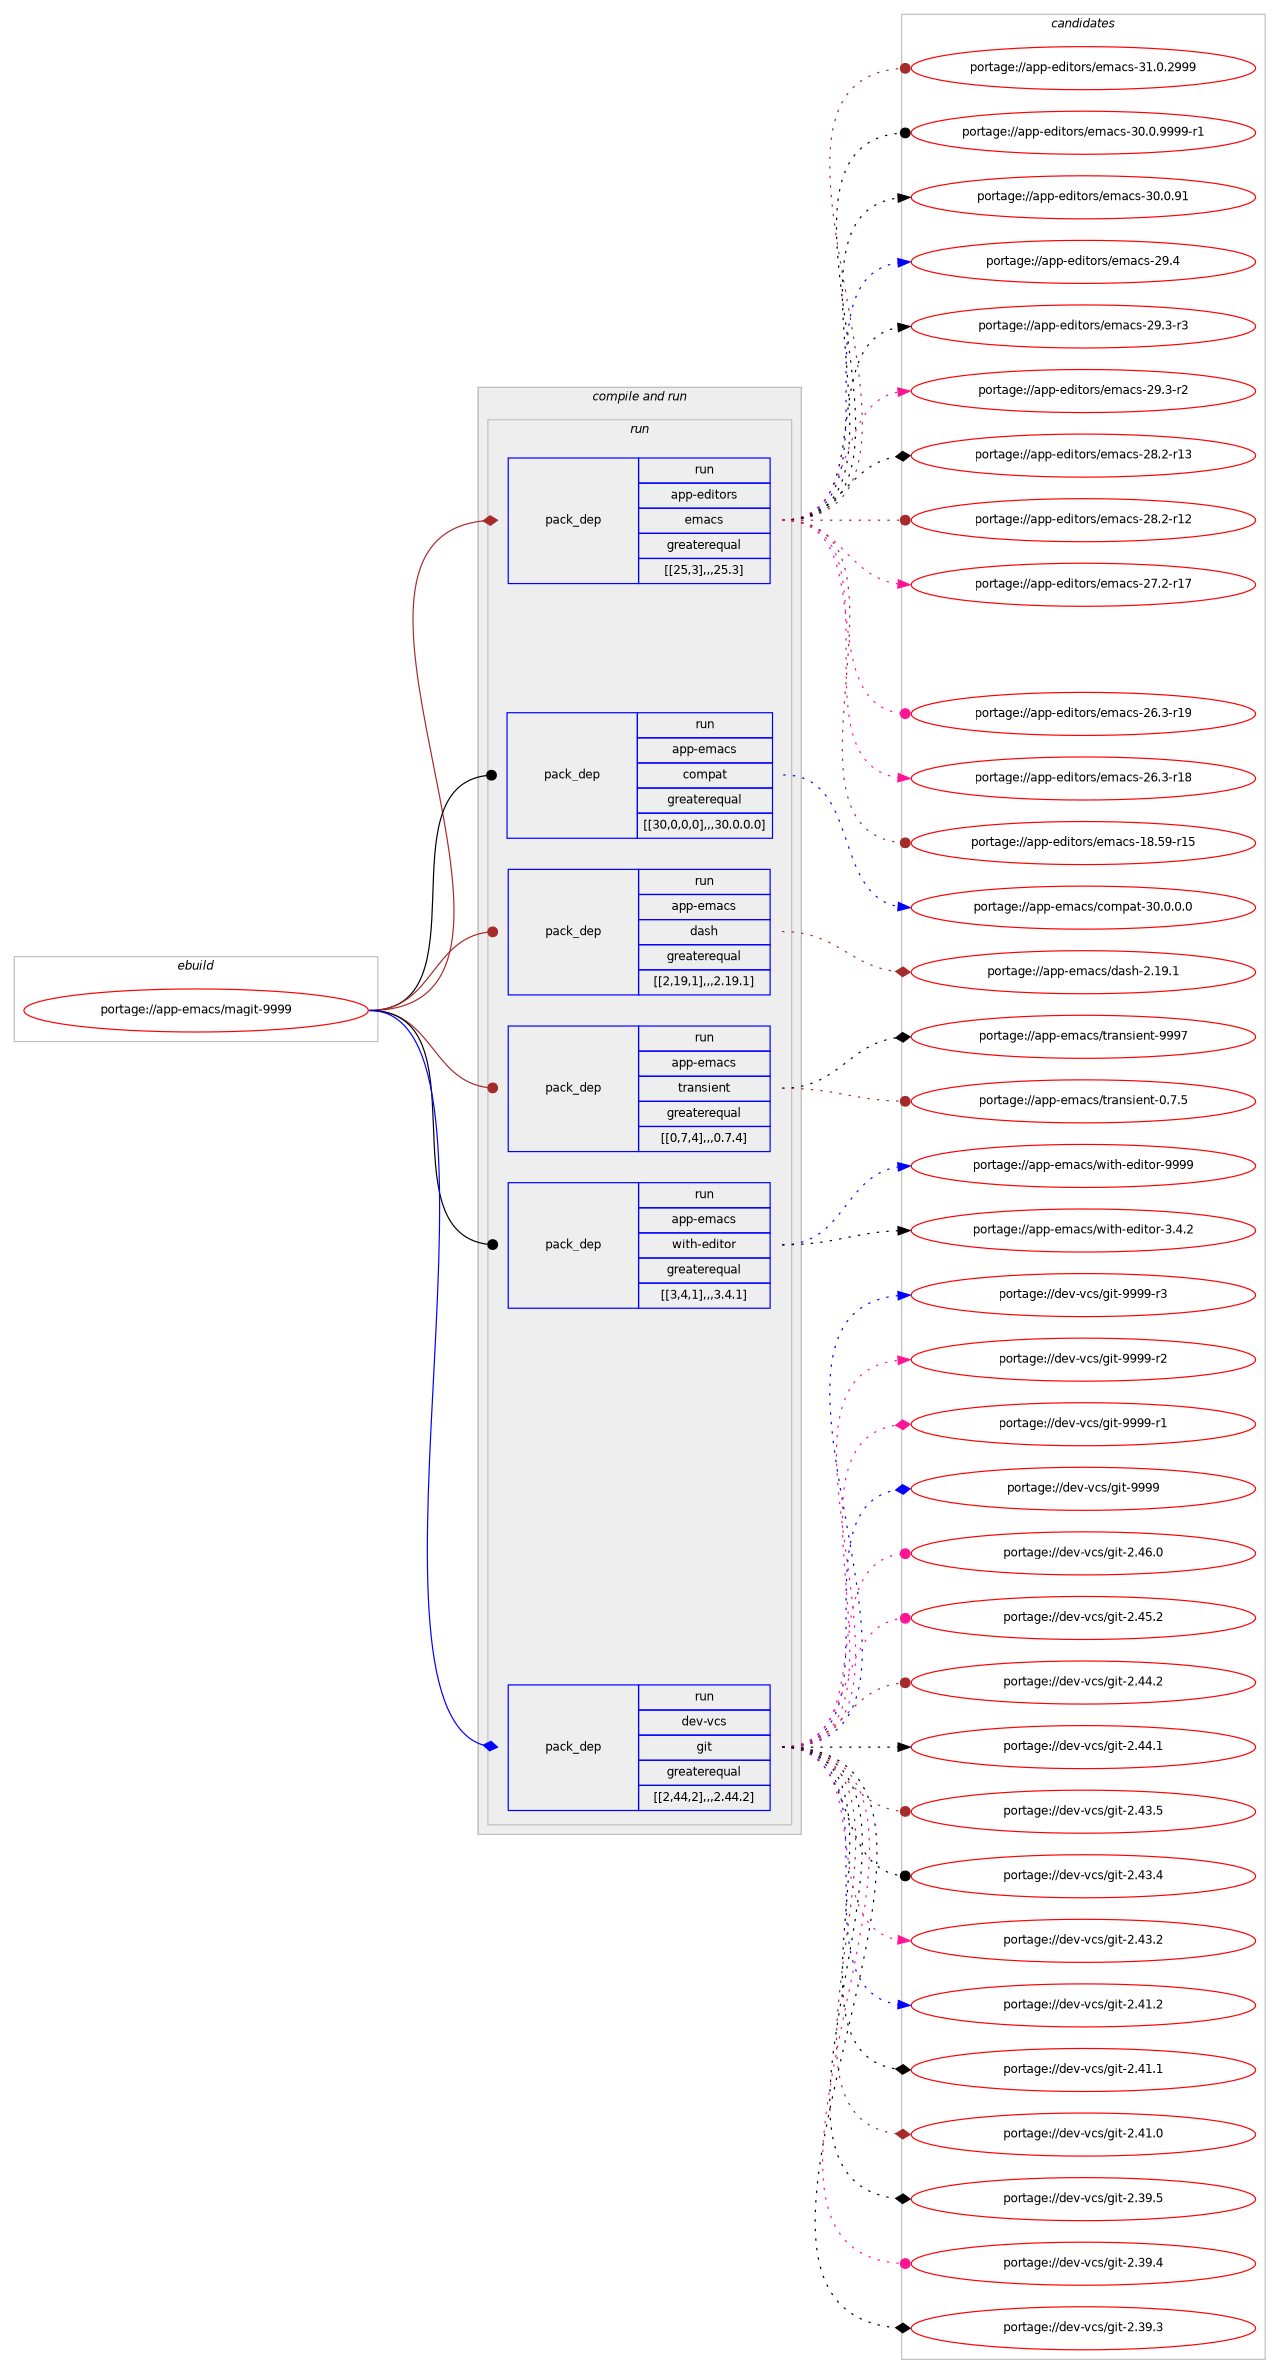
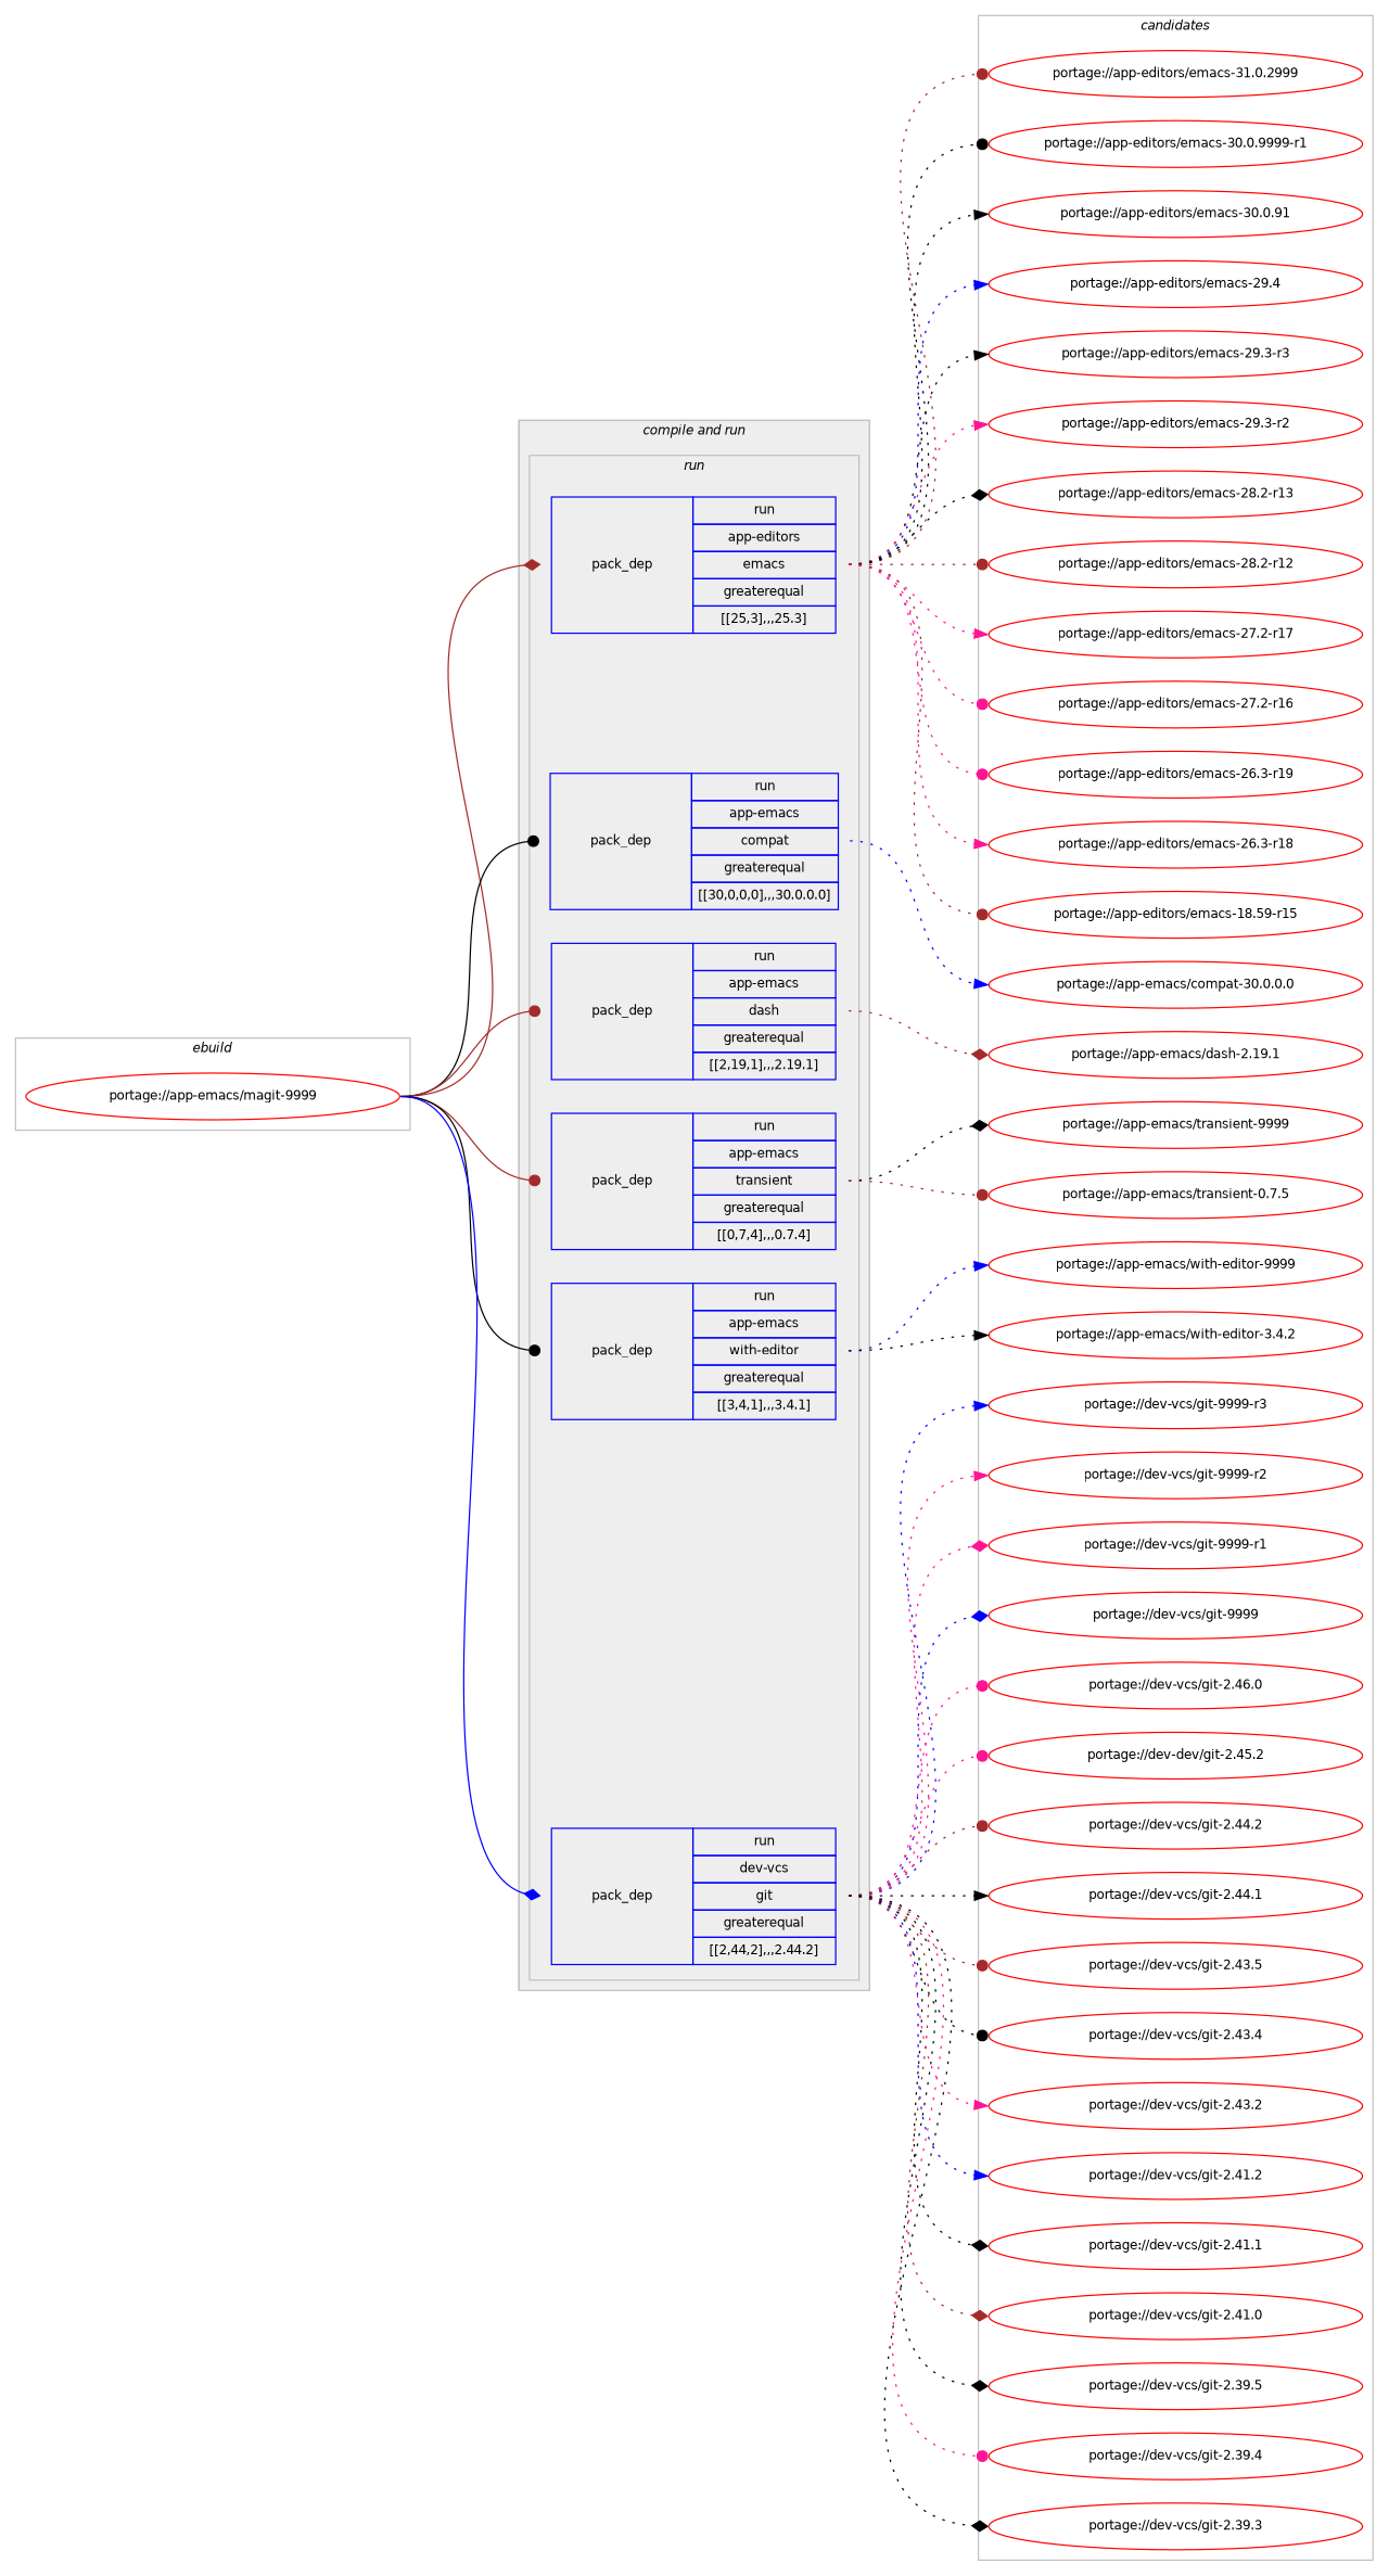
  digraph {
    compound=true
    concentrate=true
    fontname=Helvetica
    fontsize=10
    newrank=true
    rankdir=LR
    ranksep=1.5
    node [color=red fontname=Helvetica fontsize=10]
    edge [arrowhead=dot color=black headport=w style=dotted tailport=e weight=100]
    n1 [label="portage://app-emacs/magit-9999" width=4]
    n2 [color=blue label=<<TABLE BORDER="0" CELLBORDER="1" CELLSPACING="0" CELLPADDING="4" WIDTH="220"><TR><TD ROWSPAN="6" CELLPADDING="30">pack_dep</TD></TR><TR><TD WIDTH="110">run</TD></TR><TR><TD>app-editors</TD></TR><TR><TD>emacs</TD></TR><TR><TD>greaterequal</TD></TR><TR><TD>[[25,3],,,25.3]</TD></TR></TABLE>> shape=none]
    n3 [color=blue label=<<TABLE BORDER="0" CELLBORDER="1" CELLSPACING="0" CELLPADDING="4" WIDTH="220"><TR><TD ROWSPAN="6" CELLPADDING="30">pack_dep</TD></TR><TR><TD WIDTH="110">run</TD></TR><TR><TD>app-emacs</TD></TR><TR><TD>compat</TD></TR><TR><TD>greaterequal</TD></TR><TR><TD>[[30,0,0,0],,,30.0.0.0]</TD></TR></TABLE>> shape=none]
    n4 [color=blue label=<<TABLE BORDER="0" CELLBORDER="1" CELLSPACING="0" CELLPADDING="4" WIDTH="220"><TR><TD ROWSPAN="6" CELLPADDING="30">pack_dep</TD></TR><TR><TD WIDTH="110">run</TD></TR><TR><TD>app-emacs</TD></TR><TR><TD>dash</TD></TR><TR><TD>greaterequal</TD></TR><TR><TD>[[2,19,1],,,2.19.1]</TD></TR></TABLE>> shape=none]
    n5 [color=blue label=<<TABLE BORDER="0" CELLBORDER="1" CELLSPACING="0" CELLPADDING="4" WIDTH="220"><TR><TD ROWSPAN="6" CELLPADDING="30">pack_dep</TD></TR><TR><TD WIDTH="110">run</TD></TR><TR><TD>app-emacs</TD></TR><TR><TD>transient</TD></TR><TR><TD>greaterequal</TD></TR><TR><TD>[[0,7,4],,,0.7.4]</TD></TR></TABLE>> shape=none]
    n6 [color=blue label=<<TABLE BORDER="0" CELLBORDER="1" CELLSPACING="0" CELLPADDING="4" WIDTH="220"><TR><TD ROWSPAN="6" CELLPADDING="30">pack_dep</TD></TR><TR><TD WIDTH="110">run</TD></TR><TR><TD>app-emacs</TD></TR><TR><TD>with-editor</TD></TR><TR><TD>greaterequal</TD></TR><TR><TD>[[3,4,1],,,3.4.1]</TD></TR></TABLE>> shape=none]
    n7 [color=blue label=<<TABLE BORDER="0" CELLBORDER="1" CELLSPACING="0" CELLPADDING="4" WIDTH="220"><TR><TD ROWSPAN="6" CELLPADDING="30">pack_dep</TD></TR><TR><TD WIDTH="110">run</TD></TR><TR><TD>dev-vcs</TD></TR><TR><TD>git</TD></TR><TR><TD>greaterequal</TD></TR><TR><TD>[[2,44,2],,,2.44.2]</TD></TR></TABLE>> shape=none]
    n8 [label="portage://app-editors/emacs-31.0.2999" width=4]
    n9 [label="portage://app-editors/emacs-30.0.9999-r1" width=4]
    n10 [label="portage://app-editors/emacs-30.0.91" width=4]
    n11 [label="portage://app-editors/emacs-29.4" width=4]
    n12 [label="portage://app-editors/emacs-29.3-r3" width=4]
    n13 [label="portage://app-editors/emacs-29.3-r2" width=4]
    n14 [label="portage://app-editors/emacs-28.2-r13" width=4]
    n15 [label="portage://app-editors/emacs-28.2-r12" width=4]
    n16 [label="portage://app-editors/emacs-27.2-r17" width=4]
+   n17 [label="portage://app-editors/emacs-27.2-r16" width=4]
    n18 [label="portage://app-editors/emacs-26.3-r19" width=4]
    n19 [label="portage://app-editors/emacs-26.3-r18" width=4]
    n20 [label="portage://app-editors/emacs-18.59-r15" width=4]
    n21 [label="portage://app-emacs/compat-30.0.0.0" width=4]
    n22 [label="portage://app-emacs/dash-2.19.1" width=4]
-   n23 [label="portage://app-emacs/transient-9997" width=4]
+   n23 [label="portage://app-emacs/transient-9999" width=4]
    n24 [label="portage://app-emacs/transient-0.7.5" width=4]
    n25 [label="portage://app-emacs/with-editor-9999" width=4]
    n26 [label="portage://app-emacs/with-editor-3.4.2" width=4]
    n27 [label="portage://dev-vcs/git-9999-r3" width=4]
    n28 [label="portage://dev-vcs/git-9999-r2" width=4]
    n29 [label="portage://dev-vcs/git-9999-r1" width=4]
    n30 [label="portage://dev-vcs/git-9999" width=4]
    n31 [label="portage://dev-vcs/git-2.46.0" width=4]
-   n32 [label="portage://dev-vcs/git-2.45.2" width=4]
+   n32 [label="portage://dev-dev/git-2.45.2" width=4]
    n33 [label="portage://dev-vcs/git-2.44.2" width=4]
    n34 [label="portage://dev-vcs/git-2.44.1" width=4]
    n35 [label="portage://dev-vcs/git-2.43.5" width=4]
    n36 [label="portage://dev-vcs/git-2.43.4" width=4]
    n37 [label="portage://dev-vcs/git-2.43.2" width=4]
    n38 [label="portage://dev-vcs/git-2.41.2" width=4]
    n39 [label="portage://dev-vcs/git-2.41.1" width=4]
    n40 [label="portage://dev-vcs/git-2.41.0" width=4]
    n41 [label="portage://dev-vcs/git-2.39.5" width=4]
    n42 [label="portage://dev-vcs/git-2.39.4" width=4]
    n43 [label="portage://dev-vcs/git-2.39.3" width=4]
    subgraph cluster_1 {
      color=gray
      label=<<i>ebuild</i>>
      n1
    }
    subgraph cluster_2 {
      color=gray
      label=<<i>dependencies</i>>
      subgraph cluster_3 {
        color=gray
        fillcolor="#eeeeee"
        label=<<i>compile</i>>
        style=filled
      }
      subgraph cluster_4 {
        color=gray
        fillcolor="#eeeeee"
        label=<<i>compile and run</i>>
        style=filled
      }
      subgraph cluster_5 {
        color=gray
        fillcolor="#eeeeee"
        label=<<i>run</i>>
        style=filled
        subgraph sub_6 {
          color=gray
          fillcolor="#eeeeee"
          label=<<i>run</i>>
          style=filled
          n2
        }
        subgraph sub_7 {
          color=gray
          fillcolor="#eeeeee"
          label=<<i>run</i>>
          style=filled
          n3
        }
        subgraph sub_8 {
          color=gray
          fillcolor="#eeeeee"
          label=<<i>run</i>>
          style=filled
          n4
        }
        subgraph sub_9 {
          color=gray
          fillcolor="#eeeeee"
          label=<<i>run</i>>
          style=filled
          n5
        }
        subgraph sub_10 {
          color=gray
          fillcolor="#eeeeee"
          label=<<i>run</i>>
          style=filled
          n6
        }
        subgraph sub_11 {
          color=gray
          fillcolor="#eeeeee"
          label=<<i>run</i>>
          style=filled
          n7
        }
      }
    }
    subgraph cluster_12 {
      color=gray
      label=<<i>candidates</i>>
      rank=same
      subgraph sub_13 {
        color=black
        label=<<i>candidates</i>>
        nodesep=1
        rank=same
        n8
        n9
        n10
        n11
        n12
        n13
        n14
        n15
        n16
+       n17
        n18
        n19
        n20
      }
      subgraph sub_14 {
        color=black
        label=<<i>candidates</i>>
        nodesep=1
        rank=same
        n21
      }
      subgraph sub_15 {
        color=black
        label=<<i>candidates</i>>
        nodesep=1
        rank=same
        n22
      }
      subgraph sub_16 {
        color=black
        label=<<i>candidates</i>>
        nodesep=1
        rank=same
        n23
        n24
      }
      subgraph sub_17 {
        color=black
        label=<<i>candidates</i>>
        nodesep=1
        rank=same
        n25
        n26
      }
      subgraph sub_18 {
        color=black
        label=<<i>candidates</i>>
        nodesep=1
        rank=same
        n27
        n28
        n29
        n30
        n31
        n32
        n33
        n34
        n35
        n36
        n37
        n38
        n39
        n40
        n41
        n42
        n43
      }
    }
    n1 -> n2 [arrowhead=diamond color=brown style=solid weight=20]
    n1 -> n3 [style=solid weight=20]
    n1 -> n4 [color=brown style=solid weight=20]
    n1 -> n5 [color=brown style=solid weight=20]
    n1 -> n6 [style=solid weight=20]
    n1 -> n7 [arrowhead=diamond color=blue style=solid weight=20]
    n2 -> n8 [color=brown]
    n2 -> n9
    n2 -> n10 [arrowhead=normal]
    n2 -> n11 [arrowhead=normal color=blue]
    n2 -> n12 [arrowhead=normal]
    n2 -> n13 [arrowhead=normal color=deeppink]
    n2 -> n14 [arrowhead=diamond]
    n2 -> n15 [color=brown]
    n2 -> n16 [arrowhead=normal color=deeppink]
+   n2 -> n17 [color=deeppink]
    n2 -> n18 [color=deeppink]
    n2 -> n19 [arrowhead=normal color=deeppink]
    n2 -> n20 [color=brown]
    n3 -> n21 [arrowhead=normal color=blue]
    n4 -> n22 [arrowhead=diamond color=brown]
    n5 -> n23 [arrowhead=diamond]
    n5 -> n24 [color=brown]
    n6 -> n25 [arrowhead=normal color=blue]
    n6 -> n26 [arrowhead=normal]
    n7 -> n27 [arrowhead=normal color=blue]
    n7 -> n28 [arrowhead=normal color=deeppink]
    n7 -> n29 [arrowhead=diamond color=deeppink]
    n7 -> n30 [arrowhead=diamond color=blue]
    n7 -> n31 [color=deeppink]
    n7 -> n32 [color=deeppink]
    n7 -> n33 [color=brown]
    n7 -> n34 [arrowhead=normal]
    n7 -> n35 [color=brown]
    n7 -> n36
    n7 -> n37 [arrowhead=normal color=deeppink]
    n7 -> n38 [arrowhead=normal color=blue]
    n7 -> n39 [arrowhead=diamond]
    n7 -> n40 [arrowhead=diamond color=brown]
    n7 -> n41 [arrowhead=diamond]
    n7 -> n42 [color=deeppink]
    n7 -> n43 [arrowhead=diamond]
  }
